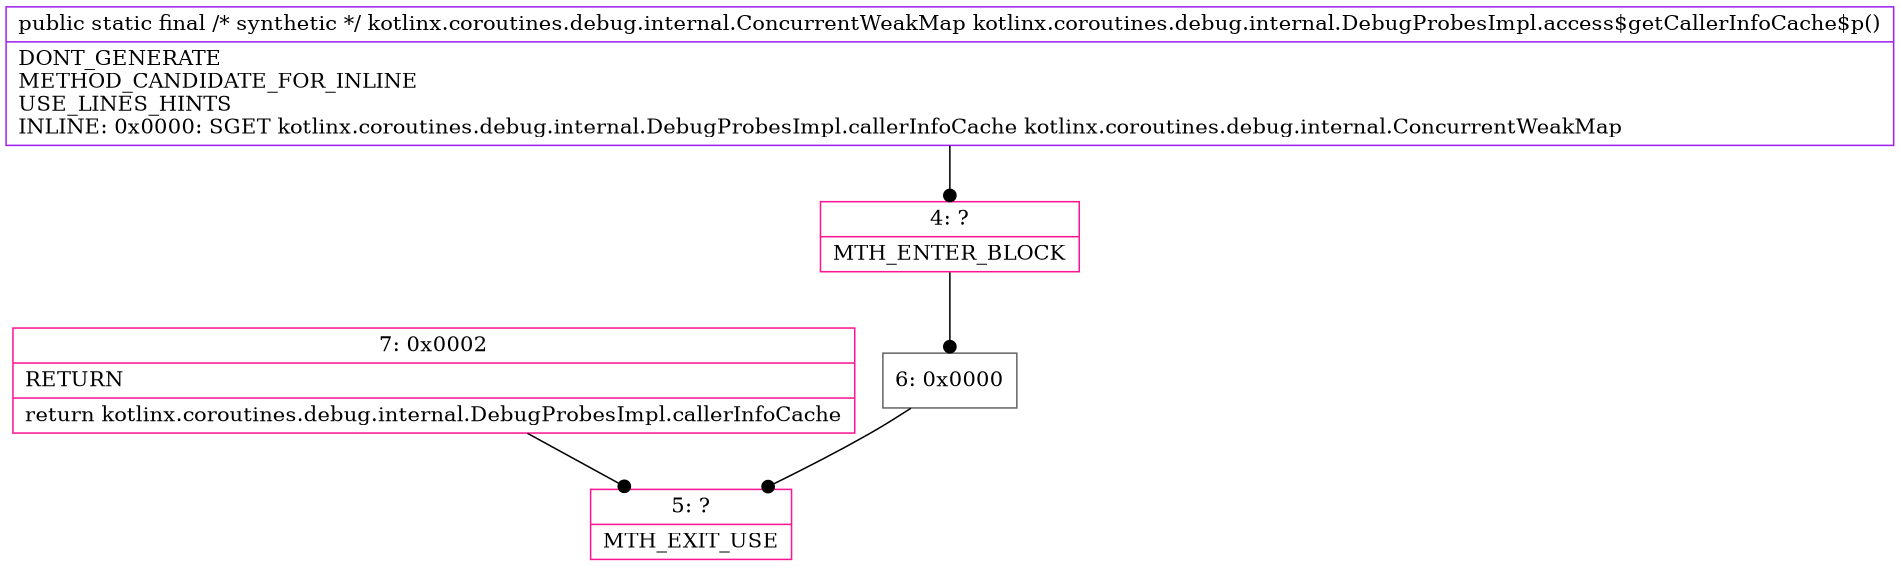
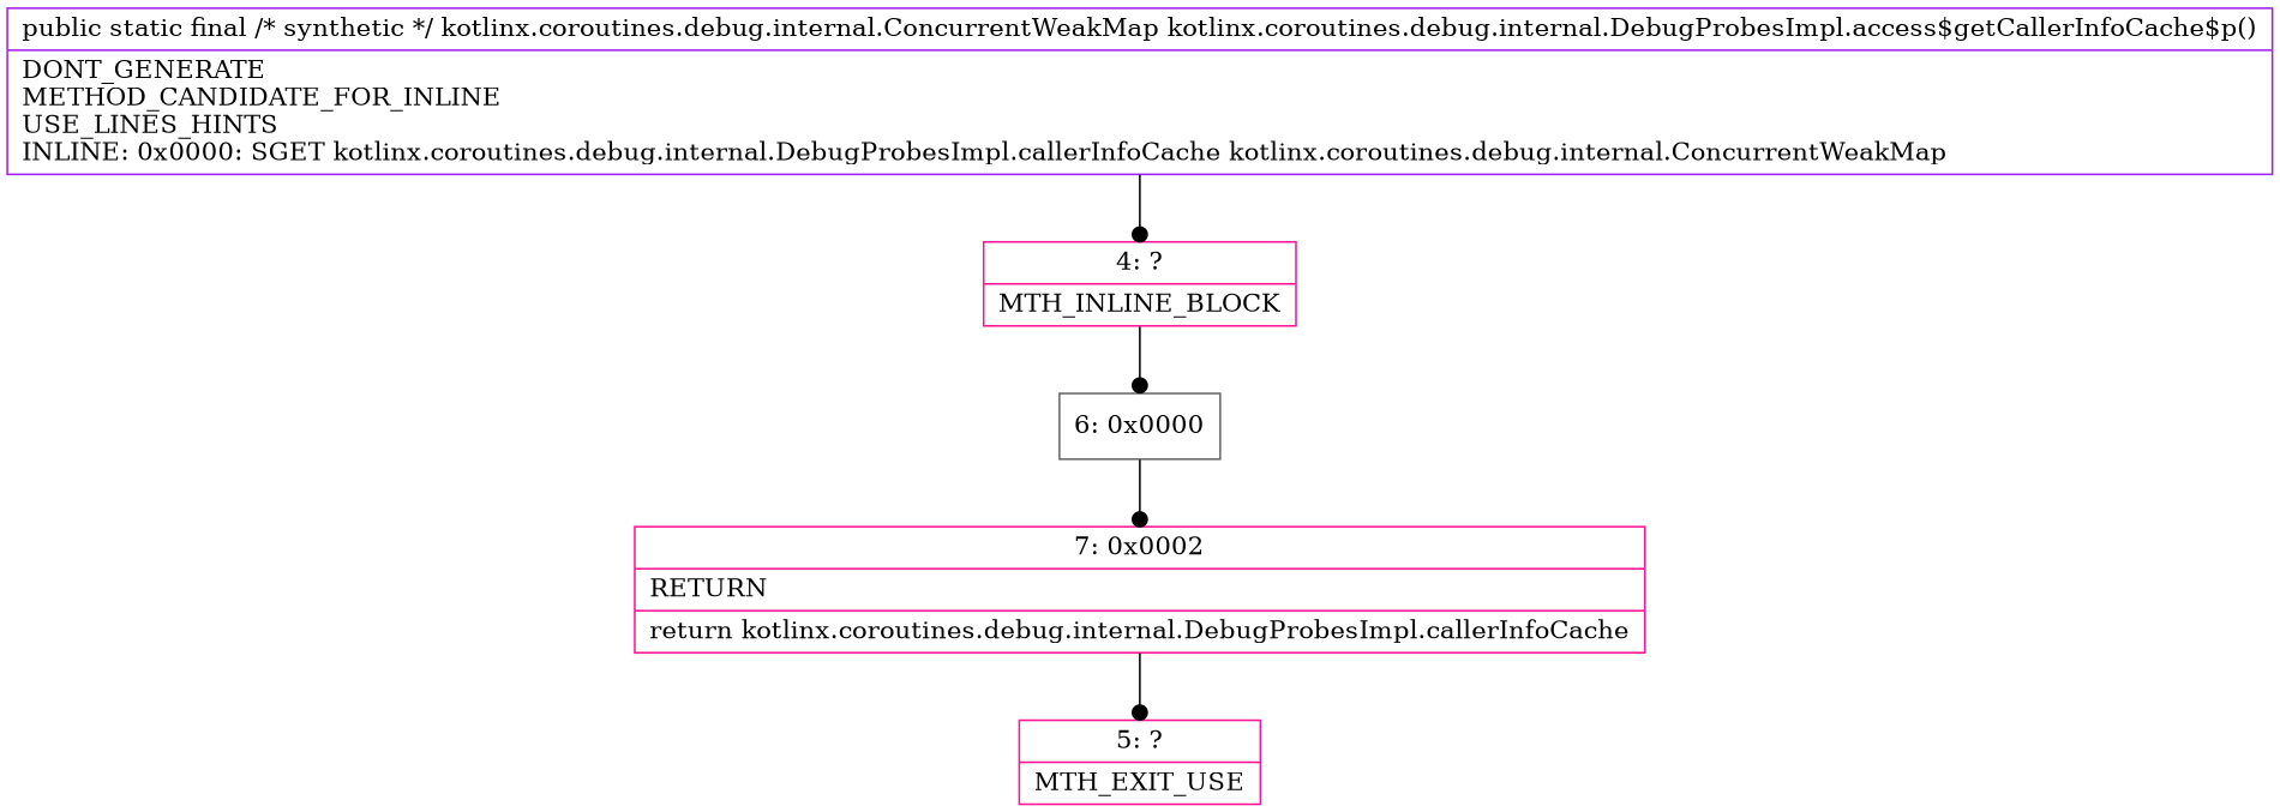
  digraph {
    node [color=deeppink shape=record]
    edge [arrowhead=dot]
-   n1 [label="{4\:\ ?|MTH_ENTER_BLOCK\l}"]
+   n1 [label="{4\:\ ?|MTH_INLINE_BLOCK\l}"]
    n2 [color=gray40 label="{6\:\ 0x0000}"]
    n3 [label="{7\:\ 0x0002|RETURN\l|return kotlinx.coroutines.debug.internal.DebugProbesImpl.callerInfoCache\l}"]
    n4 [label="{5\:\ ?|MTH_EXIT_USE\l}"]
    n5 [color=purple label="{public static final \/* synthetic *\/ kotlinx.coroutines.debug.internal.ConcurrentWeakMap kotlinx.coroutines.debug.internal.DebugProbesImpl.access$getCallerInfoCache$p()  | DONT_GENERATE\lMETHOD_CANDIDATE_FOR_INLINE\lUSE_LINES_HINTS\lINLINE: 0x0000: SGET   kotlinx.coroutines.debug.internal.DebugProbesImpl.callerInfoCache kotlinx.coroutines.debug.internal.ConcurrentWeakMap\l}"]
    n1 -> n2
-   n2 -> n4
+   n2 -> n3
    n3 -> n4
    n5 -> n1
  }
